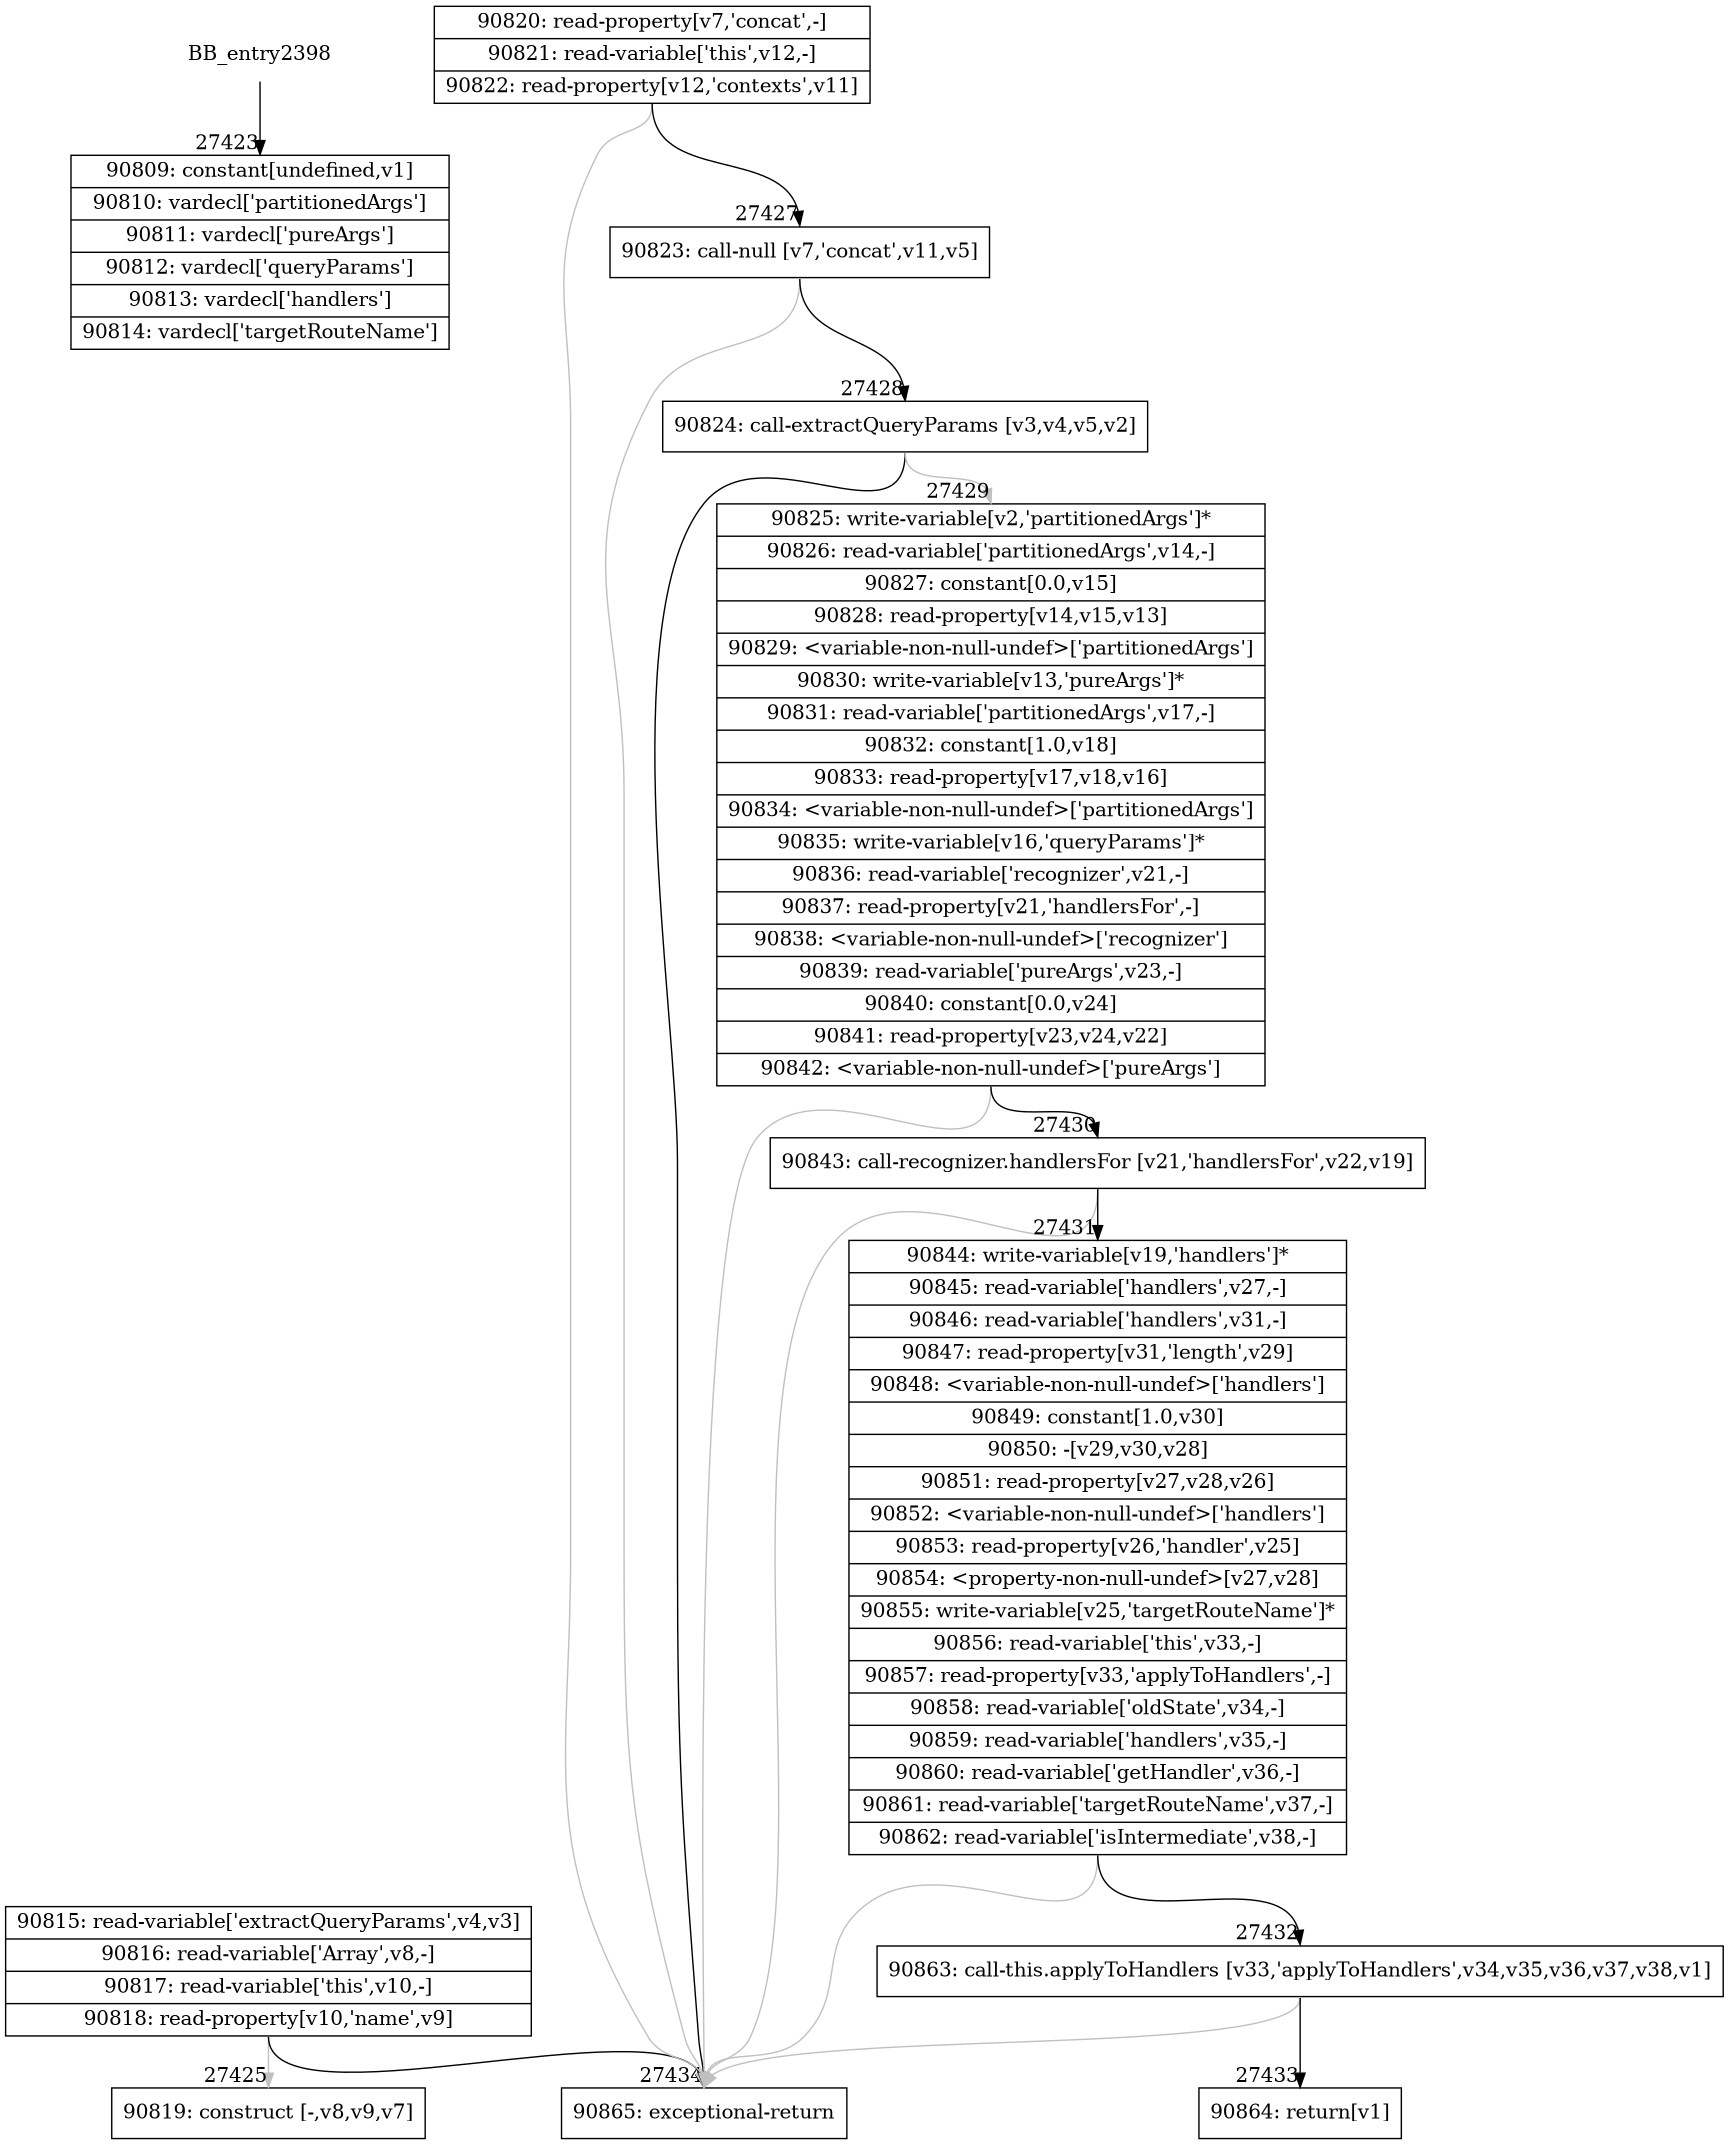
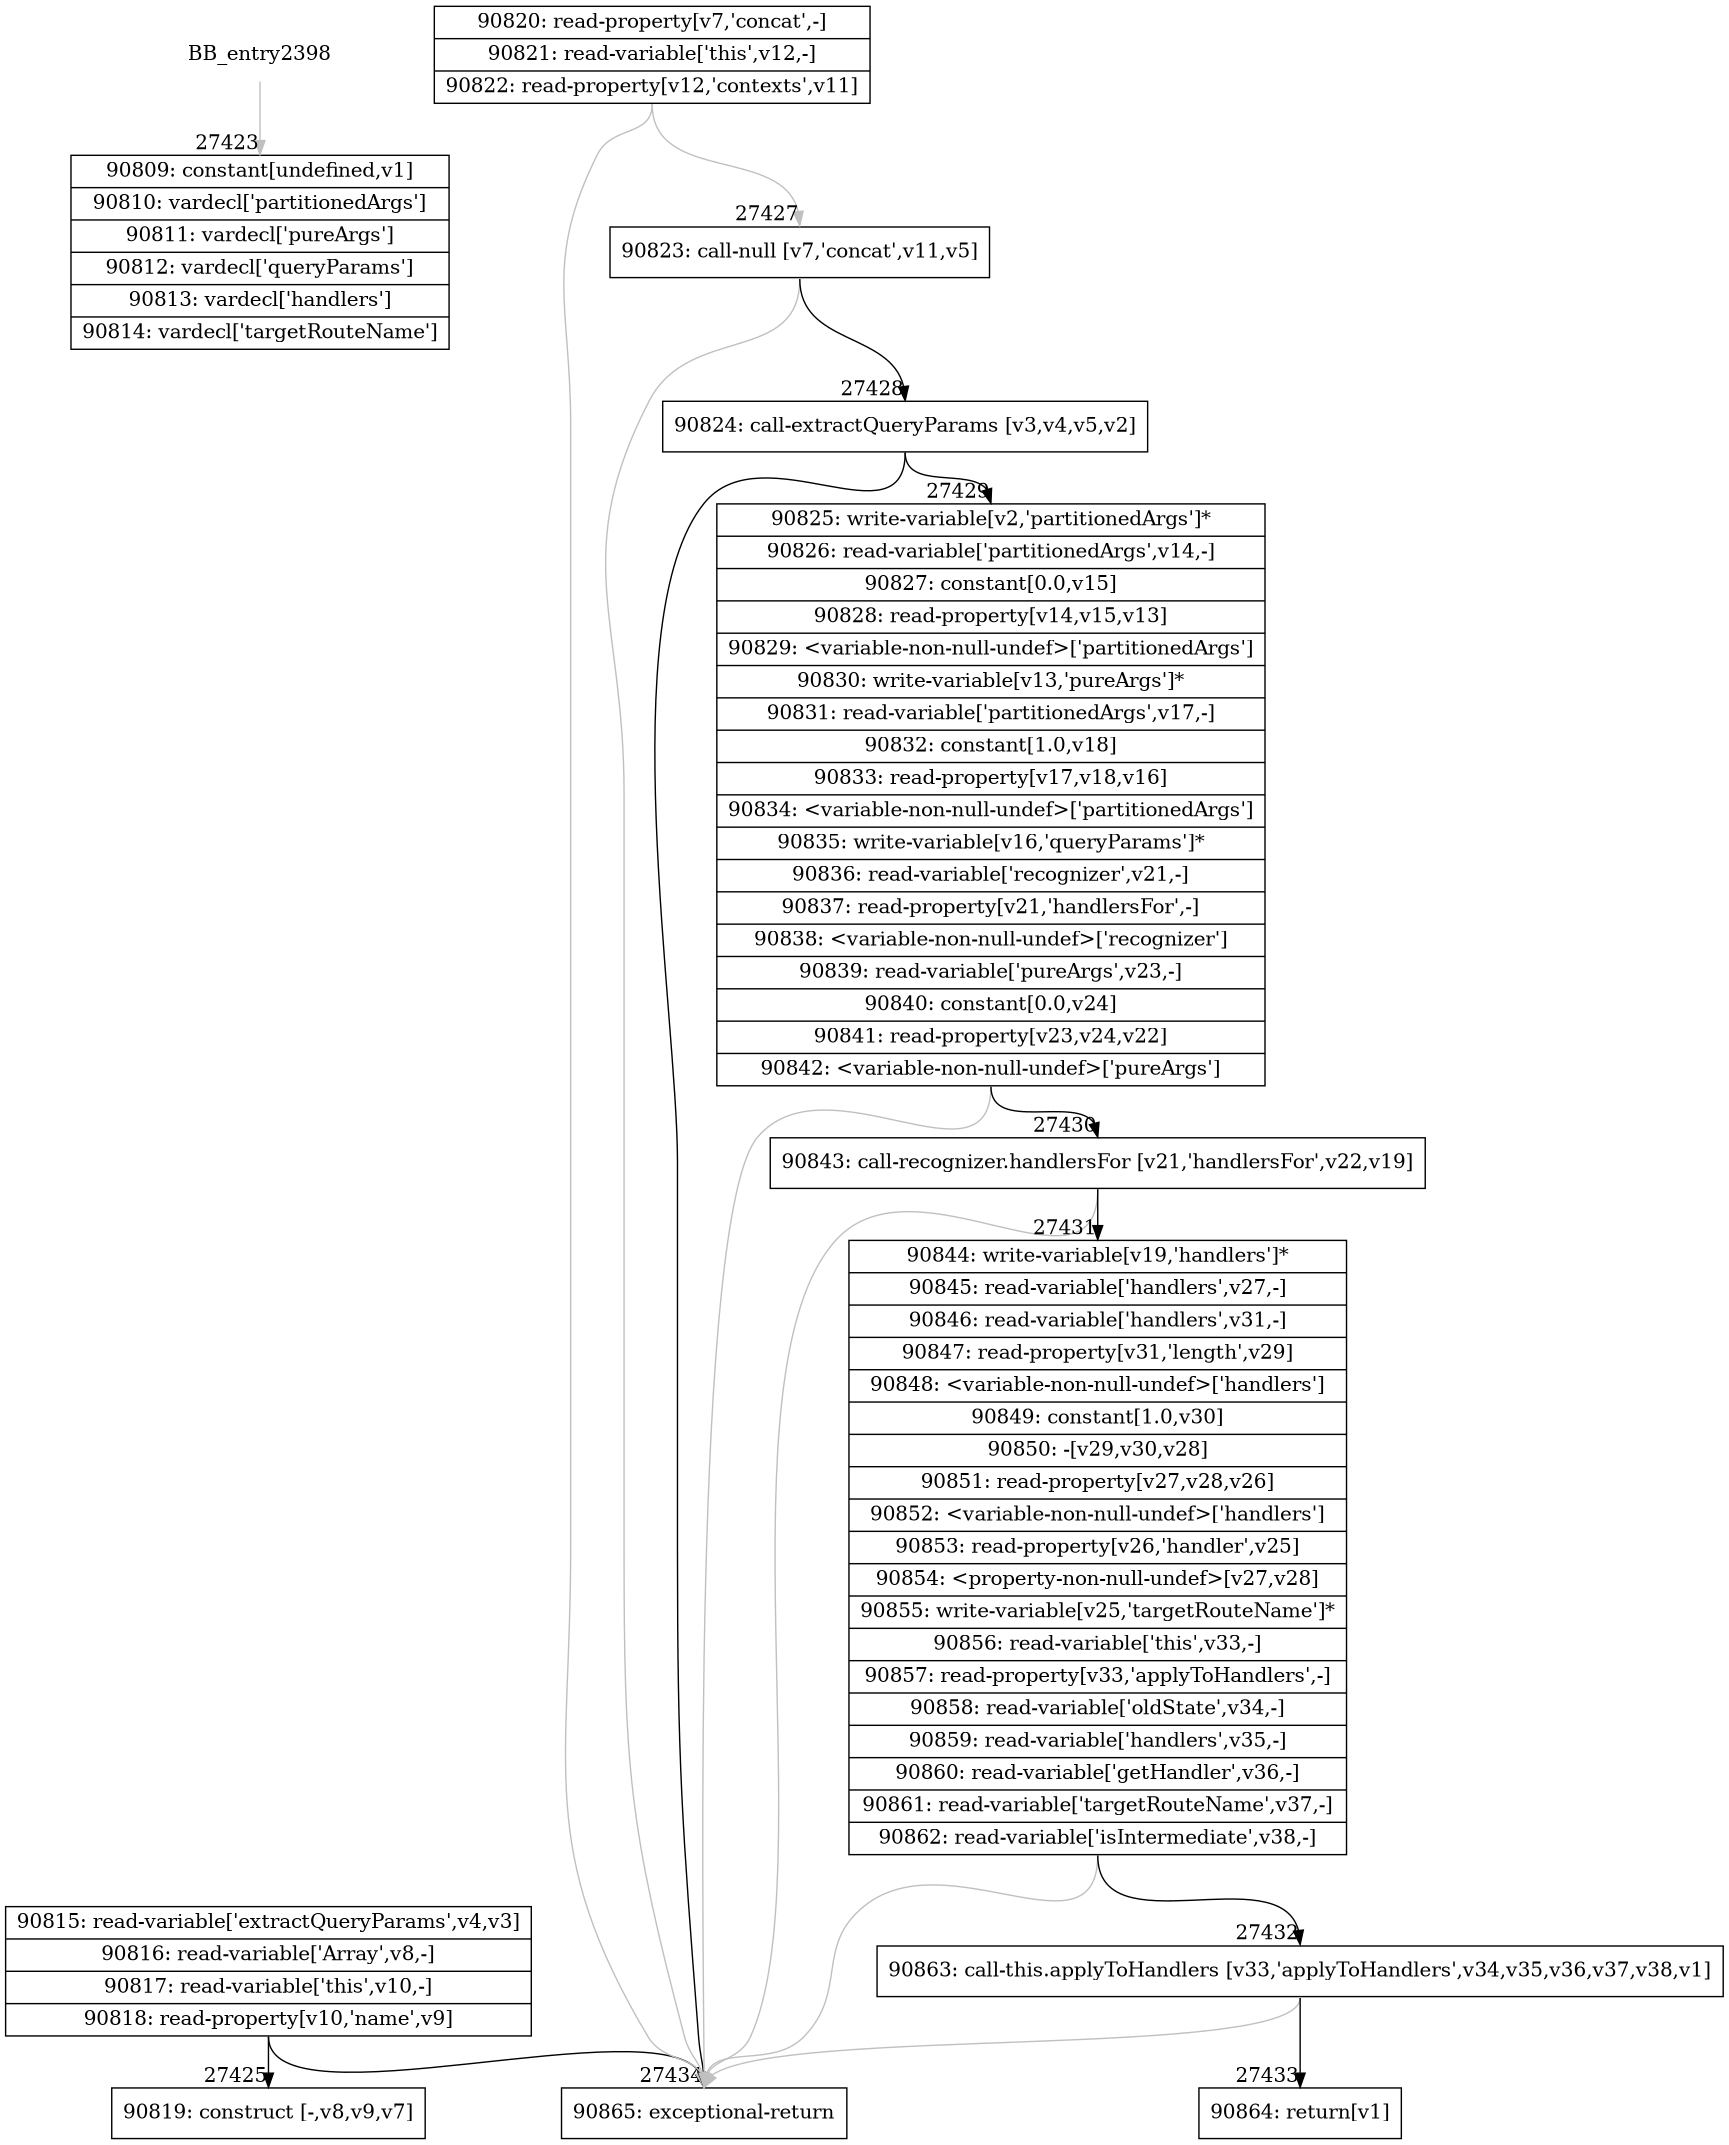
  digraph {
    rankdir=TD
    node [shape=record]
    edge [headport=n tailport=s]
    n1 [label=BB_entry2398 shape=none]
    n2 [label="{90809: constant[undefined,v1]|90810: vardecl['partitionedArgs']|90811: vardecl['pureArgs']|90812: vardecl['queryParams']|90813: vardecl['handlers']|90814: vardecl['targetRouteName']}"]
    n3 [label="{90815: read-variable['extractQueryParams',v4,v3]|90816: read-variable['Array',v8,-]|90817: read-variable['this',v10,-]|90818: read-property[v10,'name',v9]}"]
    n4 [label="{90819: construct [-,v8,v9,v7]}"]
    n5 [label="{90865: exceptional-return}"]
    n6 [label="{90820: read-property[v7,'concat',-]|90821: read-variable['this',v12,-]|90822: read-property[v12,'contexts',v11]}"]
    n7 [label="{90823: call-null [v7,'concat',v11,v5]}"]
    n8 [label="{90824: call-extractQueryParams [v3,v4,v5,v2]}"]
    n9 [label="{90825: write-variable[v2,'partitionedArgs']*|90826: read-variable['partitionedArgs',v14,-]|90827: constant[0.0,v15]|90828: read-property[v14,v15,v13]|90829: \<variable-non-null-undef\>['partitionedArgs']|90830: write-variable[v13,'pureArgs']*|90831: read-variable['partitionedArgs',v17,-]|90832: constant[1.0,v18]|90833: read-property[v17,v18,v16]|90834: \<variable-non-null-undef\>['partitionedArgs']|90835: write-variable[v16,'queryParams']*|90836: read-variable['recognizer',v21,-]|90837: read-property[v21,'handlersFor',-]|90838: \<variable-non-null-undef\>['recognizer']|90839: read-variable['pureArgs',v23,-]|90840: constant[0.0,v24]|90841: read-property[v23,v24,v22]|90842: \<variable-non-null-undef\>['pureArgs']}"]
    n10 [label="{90843: call-recognizer.handlersFor [v21,'handlersFor',v22,v19]}"]
    n11 [label="{90844: write-variable[v19,'handlers']*|90845: read-variable['handlers',v27,-]|90846: read-variable['handlers',v31,-]|90847: read-property[v31,'length',v29]|90848: \<variable-non-null-undef\>['handlers']|90849: constant[1.0,v30]|90850: -[v29,v30,v28]|90851: read-property[v27,v28,v26]|90852: \<variable-non-null-undef\>['handlers']|90853: read-property[v26,'handler',v25]|90854: \<property-non-null-undef\>[v27,v28]|90855: write-variable[v25,'targetRouteName']*|90856: read-variable['this',v33,-]|90857: read-property[v33,'applyToHandlers',-]|90858: read-variable['oldState',v34,-]|90859: read-variable['handlers',v35,-]|90860: read-variable['getHandler',v36,-]|90861: read-variable['targetRouteName',v37,-]|90862: read-variable['isIntermediate',v38,-]}"]
    n12 [label="{90863: call-this.applyToHandlers [v33,'applyToHandlers',v34,v35,v36,v37,v38,v1]}"]
    n13 [label="{90864: return[v1]}"]
-   n1 -> n2 [headlabel="    27423"]
-   n3 -> n4 [headlabel="      27425" color=gray]
+   n1 -> n2 [headlabel="    27423" color=gray]
+   n3 -> n4 [headlabel="      27425"]
    n3 -> n5 [color=black headlabel="      27434"]
    n6 -> n5 [color=gray]
-   n6 -> n7 [headlabel="      27427"]
+   n6 -> n7 [headlabel="      27427" color=gray]
    n7 -> n5 [color=gray]
    n7 -> n8 [headlabel="      27428"]
    n8 -> n5 [color=black]
-   n8 -> n9 [headlabel="      27429" color=gray]
+   n8 -> n9 [headlabel="      27429"]
    n9 -> n5 [color=gray]
    n9 -> n10 [headlabel="      27430"]
    n10 -> n5 [color=gray]
    n10 -> n11 [headlabel="      27431"]
    n11 -> n5 [color=gray]
    n11 -> n12 [headlabel="      27432"]
    n12 -> n5 [color=gray]
    n12 -> n13 [headlabel="      27433"]
  }
